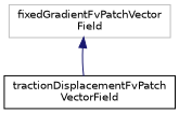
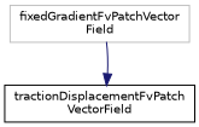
  digraph {
    rankdir=TB
    node [fontname=Helvetica fontsize=10 shape=record]
    n1 [color=grey75 height=0.2 label="fixedGradientFvPatchVector\lField" width=0.4]
    n2 [color=black height=0.2 label="tractionDisplacementFvPatch\lVectorField" width=0.4]
-   n1 -> n2 [color=midnightblue dir=back fontname=Helvetica fontsize=10 labelfontname=Helvetica labelfontsize=10 style=solid]
+   n2 -> n1 [color=midnightblue dir=back fontname=Helvetica fontsize=10 labelfontname=Helvetica labelfontsize=10 style=solid]
  }
